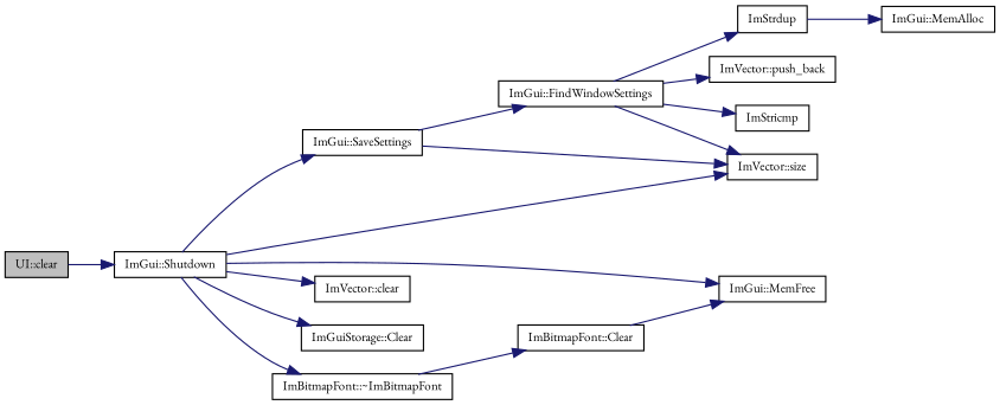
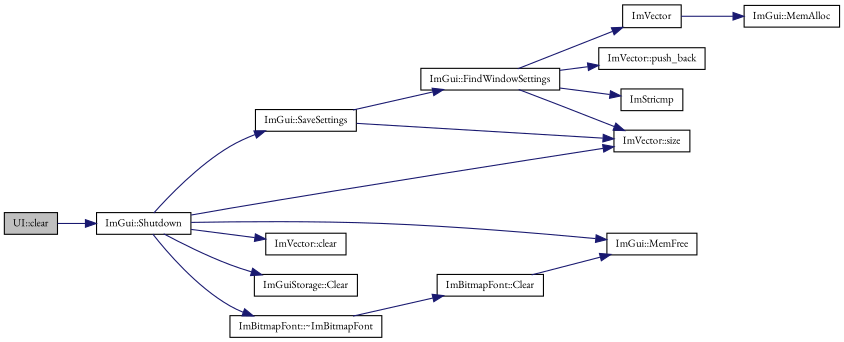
  digraph {
    fontname="EB Garamond"
    rankdir=LR
    node [color=black fillcolor=white fontname="EB Garamond" fontsize=10 shape=record style=filled]
    edge [color=midnightblue fontname="EB Garamond" fontsize=10 labelfontname=Helvetica labelfontsize=10 style=solid]
    n1 [fillcolor=grey75 fontcolor=black height=0.2 label="UI::clear" width=0.4]
    n2 [height=0.2 label="ImGui::Shutdown" width=0.4]
    n3 [height=0.2 label="ImGui::SaveSettings" width=0.4]
    n4 [height=0.2 label="ImVector::size" width=0.4]
    n5 [height=0.2 label="ImGui::MemFree" width=0.4]
    n6 [height=0.2 label="ImVector::clear" width=0.4]
    n7 [height=0.2 label="ImGuiStorage::Clear" width=0.4]
    n8 [height=0.2 label="ImBitmapFont::~ImBitmapFont" width=0.4]
    n9 [height=0.2 label="ImGui::FindWindowSettings" width=0.4]
    n10 [height=0.2 label="ImBitmapFont::Clear" width=0.4]
    n11 [height=0.2 label=ImStricmp width=0.4]
-   n12 [height=0.2 label=ImStrdup width=0.4]
+   n12 [height=0.2 label=ImVector width=0.4]
    n13 [height=0.2 label="ImVector::push_back" width=0.4]
    n14 [height=0.2 label="ImGui::MemAlloc" width=0.4]
    n1 -> n2
    n2 -> n3
    n2 -> n4
    n2 -> n5
    n2 -> n6
    n2 -> n7
    n2 -> n8
    n3 -> n4
    n3 -> n9
    n8 -> n10
    n9 -> n4
    n9 -> n11
    n9 -> n12
    n9 -> n13
    n10 -> n5
    n12 -> n14
  }
